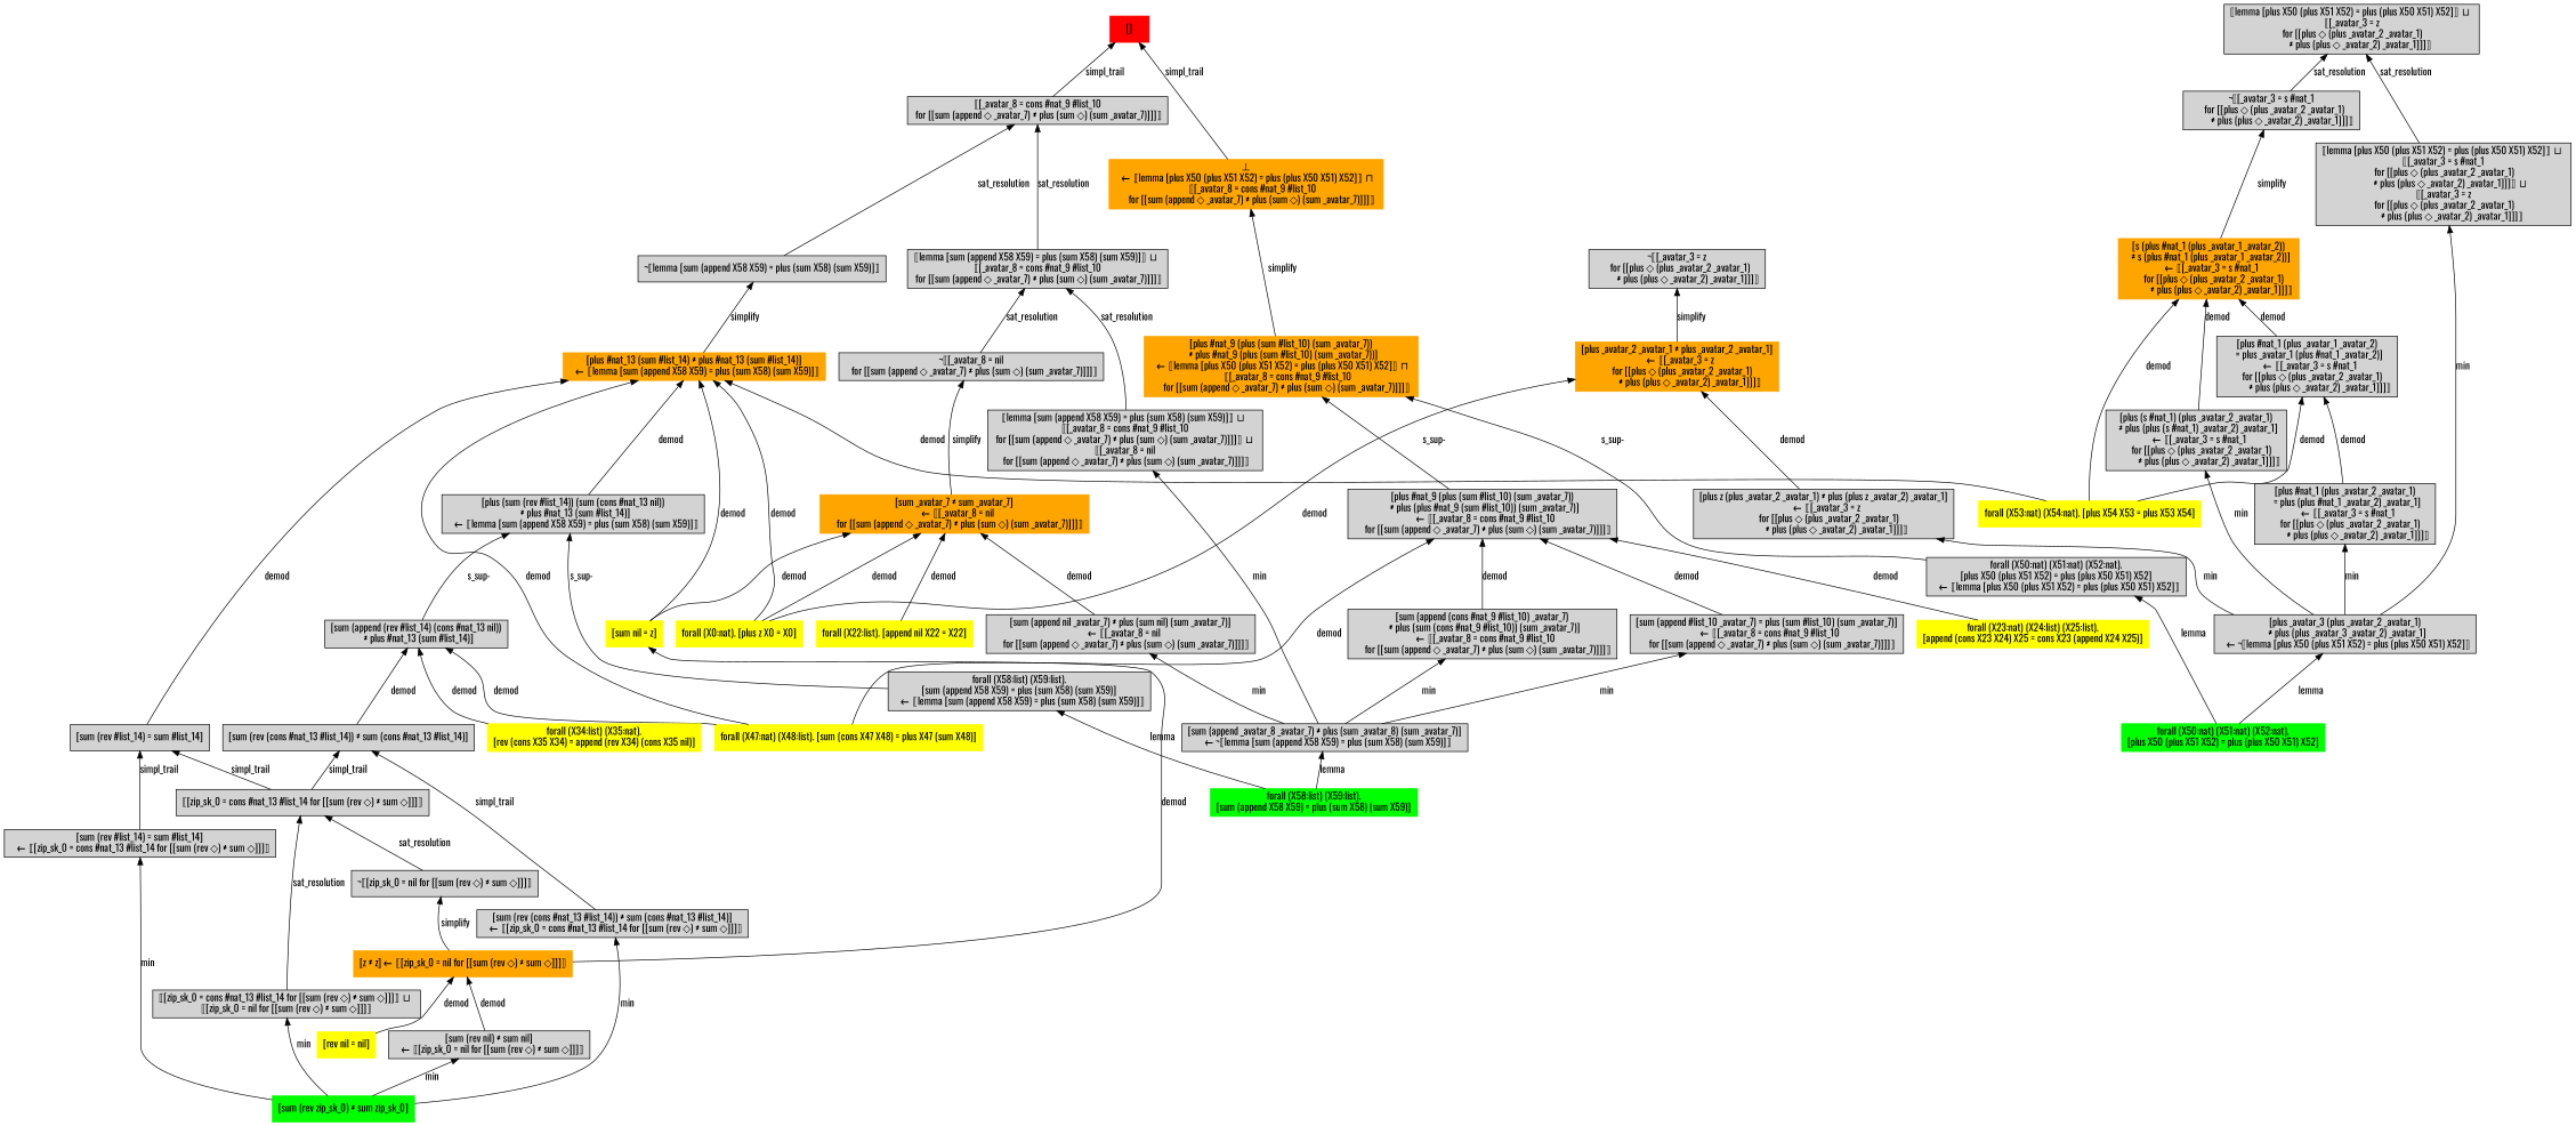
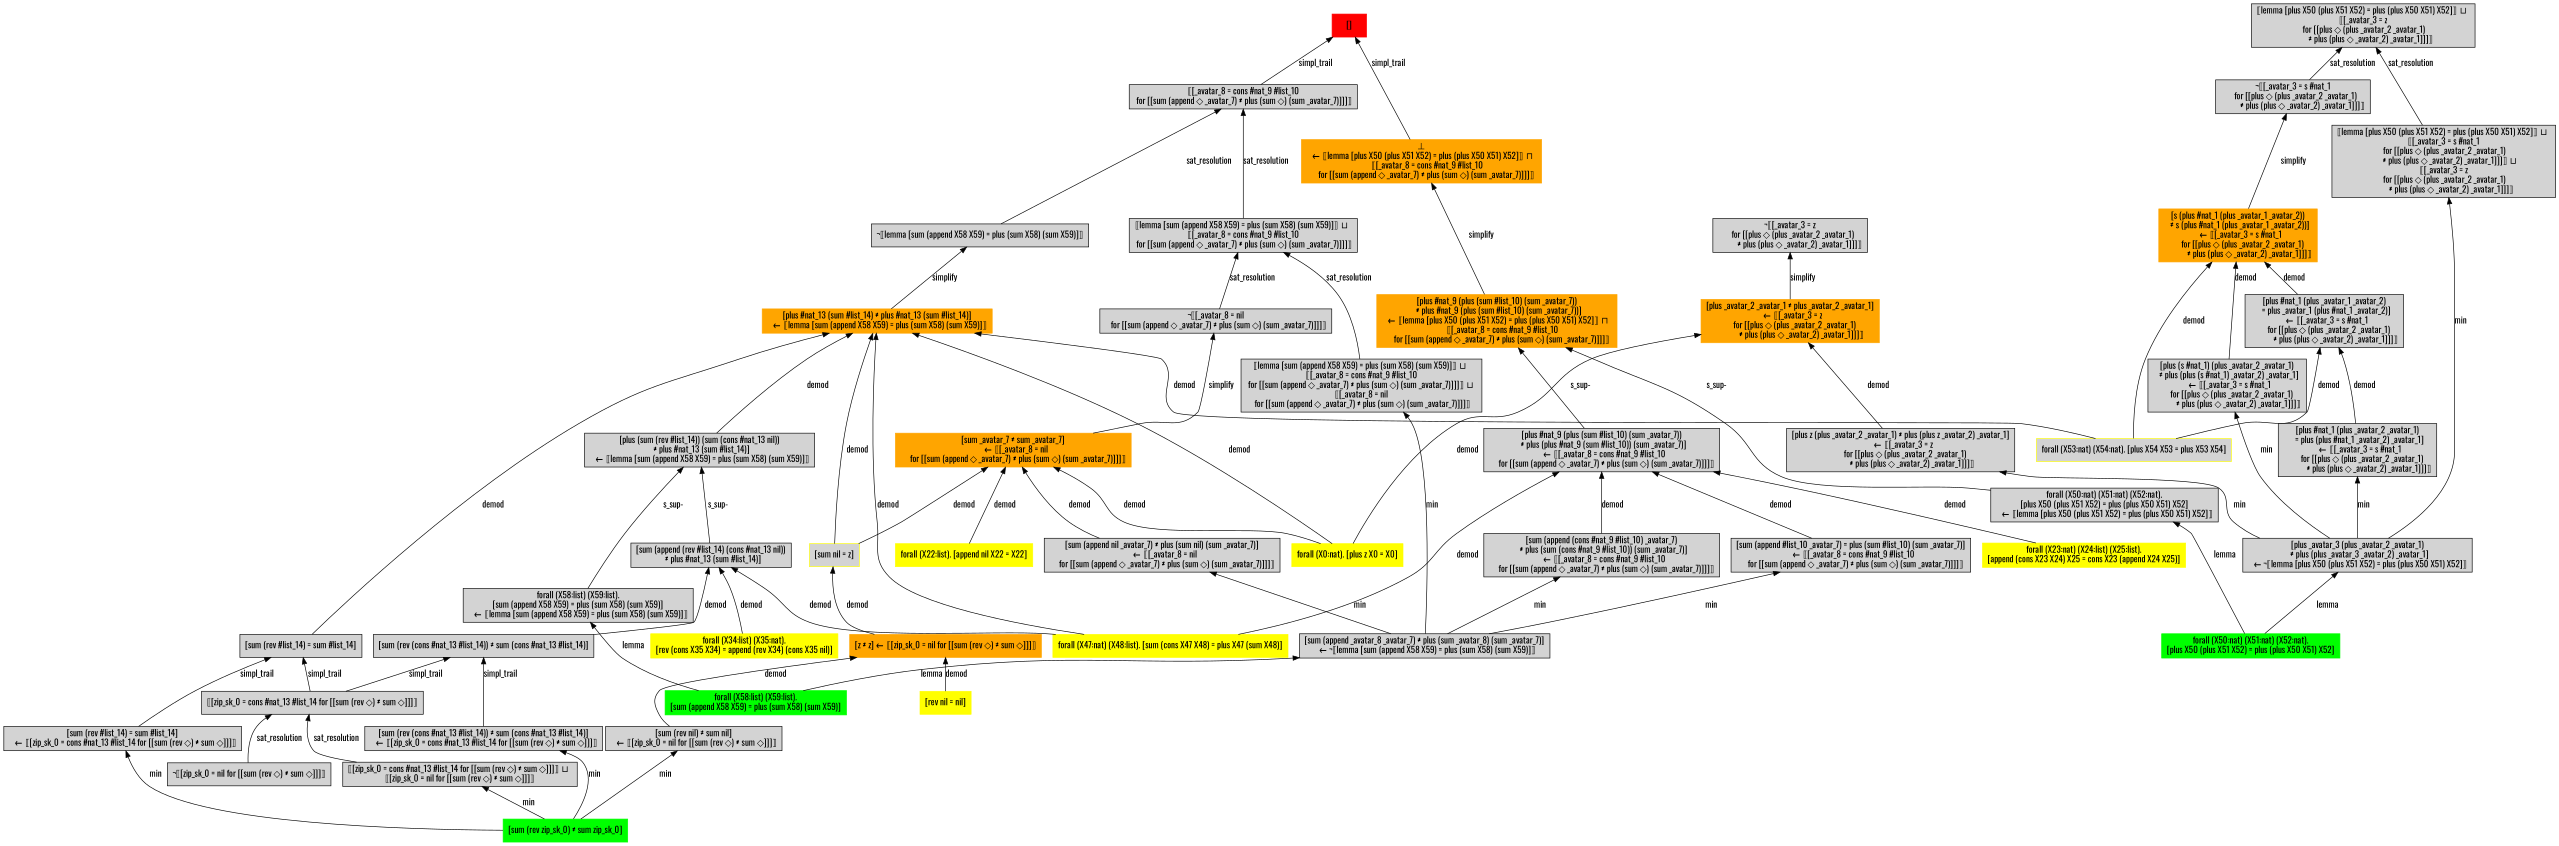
  digraph {
    fontname=Oswald
    node [fontname=Oswald shape=box style=filled]
    edge [dir=back fontname=Oswald]
    n1 [color=red label="[]"]
    n2 [label="⟦[_avatar_8 = cons #nat_9 #list_10\n for [[sum (append ◇ _avatar_7) ≠ plus (sum ◇) (sum _avatar_7)]]]⟧"]
    n3 [color=orange label="⊥\n  ← ⟦lemma [plus X50 (plus X51 X52) = plus (plus X50 X51) X52]⟧ ⊓ \n    ⟦[_avatar_8 = cons #nat_9 #list_10\n     for [[sum (append ◇ _avatar_7) ≠ plus (sum ◇) (sum _avatar_7)]]]⟧"]
    n4 [label="¬⟦lemma [sum (append X58 X59) = plus (sum X58) (sum X59)]⟧"]
    n5 [label="⟦lemma [sum (append X58 X59) = plus (sum X58) (sum X59)]⟧ ⊔ \n⟦[_avatar_8 = cons #nat_9 #list_10\n for [[sum (append ◇ _avatar_7) ≠ plus (sum ◇) (sum _avatar_7)]]]⟧"]
    n6 [color=orange label="[plus #nat_9 (plus (sum #list_10) (sum _avatar_7))\n  ≠ plus #nat_9 (plus (sum #list_10) (sum _avatar_7))]\n  ← ⟦lemma [plus X50 (plus X51 X52) = plus (plus X50 X51) X52]⟧ ⊓ \n    ⟦[_avatar_8 = cons #nat_9 #list_10\n     for [[sum (append ◇ _avatar_7) ≠ plus (sum ◇) (sum _avatar_7)]]]⟧"]
    n7 [color=orange label="[plus #nat_13 (sum #list_14) ≠ plus #nat_13 (sum #list_14)]\n  ← ⟦lemma [sum (append X58 X59) = plus (sum X58) (sum X59)]⟧"]
    n8 [label="¬⟦[_avatar_8 = nil\n   for [[sum (append ◇ _avatar_7) ≠ plus (sum ◇) (sum _avatar_7)]]]⟧"]
    n9 [label="⟦lemma [sum (append X58 X59) = plus (sum X58) (sum X59)]⟧ ⊔ \n⟦[_avatar_8 = cons #nat_9 #list_10\n for [[sum (append ◇ _avatar_7) ≠ plus (sum ◇) (sum _avatar_7)]]]⟧ ⊔ \n⟦[_avatar_8 = nil\n for [[sum (append ◇ _avatar_7) ≠ plus (sum ◇) (sum _avatar_7)]]]⟧"]
    n10 [label="[sum (rev #list_14) = sum #list_14]"]
-   n11 [color=yellow label="[sum nil = z]"]
+   n11 [color=yellow label="[sum nil = z]" fillcolor=lightgrey]
    n12 [color=yellow label="forall (X47:nat) (X48:list). [sum (cons X47 X48) = plus X47 (sum X48)]"]
-   n13 [color=yellow label="forall (X53:nat) (X54:nat). [plus X54 X53 = plus X53 X54]"]
+   n13 [color=yellow label="forall (X53:nat) (X54:nat). [plus X54 X53 = plus X53 X54]" fillcolor=lightgrey]
    n14 [color=yellow label="forall (X0:nat). [plus z X0 = X0]"]
    n15 [label="[plus (sum (rev #list_14)) (sum (cons #nat_13 nil))\n  ≠ plus #nat_13 (sum #list_14)]\n  ← ⟦lemma [sum (append X58 X59) = plus (sum X58) (sum X59)]⟧"]
    n16 [label="⟦[zip_sk_0 = cons #nat_13 #list_14 for [[sum (rev ◇) ≠ sum ◇]]]⟧"]
    n17 [label="[sum (rev #list_14) = sum #list_14]\n  ← ⟦[zip_sk_0 = cons #nat_13 #list_14 for [[sum (rev ◇) ≠ sum ◇]]]⟧"]
    n18 [color=orange label="[z ≠ z] ← ⟦[zip_sk_0 = nil for [[sum (rev ◇) ≠ sum ◇]]]⟧"]
    n19 [label="[sum (append (rev #list_14) (cons #nat_13 nil))\n  ≠ plus #nat_13 (sum #list_14)]"]
    n20 [label="forall (X58:list) (X59:list).\n[sum (append X58 X59) = plus (sum X58) (sum X59)]\n  ← ⟦lemma [sum (append X58 X59) = plus (sum X58) (sum X59)]⟧"]
    n21 [label="¬⟦[zip_sk_0 = nil for [[sum (rev ◇) ≠ sum ◇]]]⟧"]
    n22 [label="⟦[zip_sk_0 = cons #nat_13 #list_14 for [[sum (rev ◇) ≠ sum ◇]]]⟧ ⊔ \n⟦[zip_sk_0 = nil for [[sum (rev ◇) ≠ sum ◇]]]⟧"]
    n23 [color=green label="[sum (rev zip_sk_0) ≠ sum zip_sk_0]"]
    n24 [color=yellow label="[rev nil = nil]"]
    n25 [label="[sum (rev nil) ≠ sum nil]\n  ← ⟦[zip_sk_0 = nil for [[sum (rev ◇) ≠ sum ◇]]]⟧"]
    n26 [color=yellow label="forall (X34:list) (X35:nat).\n[rev (cons X35 X34) = append (rev X34) (cons X35 nil)]"]
    n27 [label="[sum (rev (cons #nat_13 #list_14)) ≠ sum (cons #nat_13 #list_14)]"]
    n28 [color=green label="forall (X58:list) (X59:list).\n[sum (append X58 X59) = plus (sum X58) (sum X59)]"]
    n29 [label="[sum (rev (cons #nat_13 #list_14)) ≠ sum (cons #nat_13 #list_14)]\n  ← ⟦[zip_sk_0 = cons #nat_13 #list_14 for [[sum (rev ◇) ≠ sum ◇]]]⟧"]
    n30 [color=orange label="[sum _avatar_7 ≠ sum _avatar_7]\n  ← ⟦[_avatar_8 = nil\n     for [[sum (append ◇ _avatar_7) ≠ plus (sum ◇) (sum _avatar_7)]]]⟧"]
    n31 [label="[sum (append _avatar_8 _avatar_7) ≠ plus (sum _avatar_8) (sum _avatar_7)]\n  ← ¬⟦lemma [sum (append X58 X59) = plus (sum X58) (sum X59)]⟧"]
    n32 [color=yellow label="forall (X22:list). [append nil X22 = X22]"]
    n33 [label="[sum (append nil _avatar_7) ≠ plus (sum nil) (sum _avatar_7)]\n  ← ⟦[_avatar_8 = nil\n     for [[sum (append ◇ _avatar_7) ≠ plus (sum ◇) (sum _avatar_7)]]]⟧"]
    n34 [label="¬⟦[_avatar_3 = z\n   for [[plus ◇ (plus _avatar_2 _avatar_1)\n          ≠ plus (plus ◇ _avatar_2) _avatar_1]]]⟧"]
    n35 [color=orange label="[plus _avatar_2 _avatar_1 ≠ plus _avatar_2 _avatar_1]\n  ← ⟦[_avatar_3 = z\n     for [[plus ◇ (plus _avatar_2 _avatar_1)\n            ≠ plus (plus ◇ _avatar_2) _avatar_1]]]⟧"]
    n36 [label="⟦lemma [plus X50 (plus X51 X52) = plus (plus X50 X51) X52]⟧ ⊔ \n⟦[_avatar_3 = z\n for [[plus ◇ (plus _avatar_2 _avatar_1)\n        ≠ plus (plus ◇ _avatar_2) _avatar_1]]]⟧"]
    n37 [label="¬⟦[_avatar_3 = s #nat_1\n   for [[plus ◇ (plus _avatar_2 _avatar_1)\n          ≠ plus (plus ◇ _avatar_2) _avatar_1]]]⟧"]
    n38 [label="⟦lemma [plus X50 (plus X51 X52) = plus (plus X50 X51) X52]⟧ ⊔ \n⟦[_avatar_3 = s #nat_1\n for [[plus ◇ (plus _avatar_2 _avatar_1)\n        ≠ plus (plus ◇ _avatar_2) _avatar_1]]]⟧ ⊔ \n⟦[_avatar_3 = z\n for [[plus ◇ (plus _avatar_2 _avatar_1)\n        ≠ plus (plus ◇ _avatar_2) _avatar_1]]]⟧"]
    n39 [label="[plus z (plus _avatar_2 _avatar_1) ≠ plus (plus z _avatar_2) _avatar_1]\n  ← ⟦[_avatar_3 = z\n     for [[plus ◇ (plus _avatar_2 _avatar_1)\n            ≠ plus (plus ◇ _avatar_2) _avatar_1]]]⟧"]
    n40 [label="[plus _avatar_3 (plus _avatar_2 _avatar_1)\n  ≠ plus (plus _avatar_3 _avatar_2) _avatar_1]\n  ← ¬⟦lemma [plus X50 (plus X51 X52) = plus (plus X50 X51) X52]⟧"]
    n41 [color=green label="forall (X50:nat) (X51:nat) (X52:nat).\n[plus X50 (plus X51 X52) = plus (plus X50 X51) X52]"]
    n42 [color=orange label="[s (plus #nat_1 (plus _avatar_1 _avatar_2))\n  ≠ s (plus #nat_1 (plus _avatar_1 _avatar_2))]\n  ← ⟦[_avatar_3 = s #nat_1\n     for [[plus ◇ (plus _avatar_2 _avatar_1)\n            ≠ plus (plus ◇ _avatar_2) _avatar_1]]]⟧"]
    n43 [label="[plus #nat_1 (plus _avatar_1 _avatar_2)\n  = plus _avatar_1 (plus #nat_1 _avatar_2)]\n  ← ⟦[_avatar_3 = s #nat_1\n     for [[plus ◇ (plus _avatar_2 _avatar_1)\n            ≠ plus (plus ◇ _avatar_2) _avatar_1]]]⟧"]
    n44 [label="[plus (s #nat_1) (plus _avatar_2 _avatar_1)\n  ≠ plus (plus (s #nat_1) _avatar_2) _avatar_1]\n  ← ⟦[_avatar_3 = s #nat_1\n     for [[plus ◇ (plus _avatar_2 _avatar_1)\n            ≠ plus (plus ◇ _avatar_2) _avatar_1]]]⟧"]
    n45 [label="[plus #nat_1 (plus _avatar_2 _avatar_1)\n  = plus (plus #nat_1 _avatar_2) _avatar_1]\n  ← ⟦[_avatar_3 = s #nat_1\n     for [[plus ◇ (plus _avatar_2 _avatar_1)\n            ≠ plus (plus ◇ _avatar_2) _avatar_1]]]⟧"]
    n46 [label="[plus #nat_9 (plus (sum #list_10) (sum _avatar_7))\n  ≠ plus (plus #nat_9 (sum #list_10)) (sum _avatar_7)]\n  ← ⟦[_avatar_8 = cons #nat_9 #list_10\n     for [[sum (append ◇ _avatar_7) ≠ plus (sum ◇) (sum _avatar_7)]]]⟧"]
    n47 [label="forall (X50:nat) (X51:nat) (X52:nat).\n[plus X50 (plus X51 X52) = plus (plus X50 X51) X52]\n  ← ⟦lemma [plus X50 (plus X51 X52) = plus (plus X50 X51) X52]⟧"]
    n48 [color=yellow label="forall (X23:nat) (X24:list) (X25:list).\n[append (cons X23 X24) X25 = cons X23 (append X24 X25)]"]
    n49 [label="[sum (append #list_10 _avatar_7) = plus (sum #list_10) (sum _avatar_7)]\n  ← ⟦[_avatar_8 = cons #nat_9 #list_10\n     for [[sum (append ◇ _avatar_7) ≠ plus (sum ◇) (sum _avatar_7)]]]⟧"]
    n50 [label="[sum (append (cons #nat_9 #list_10) _avatar_7)\n  ≠ plus (sum (cons #nat_9 #list_10)) (sum _avatar_7)]\n  ← ⟦[_avatar_8 = cons #nat_9 #list_10\n     for [[sum (append ◇ _avatar_7) ≠ plus (sum ◇) (sum _avatar_7)]]]⟧"]
    n1 -> n2 [label=simpl_trail]
    n1 -> n3 [label=simpl_trail]
    n2 -> n4 [label=sat_resolution]
    n2 -> n5 [label=sat_resolution]
    n3 -> n6 [label=simplify]
    n4 -> n7 [label=simplify]
    n5 -> n8 [label=sat_resolution]
    n5 -> n9 [label=sat_resolution]
    n6 -> n46 [label="s_sup-"]
    n6 -> n47 [label="s_sup-"]
    n7 -> n10 [label=demod]
    n7 -> n11 [label=demod]
    n7 -> n12 [label=demod]
    n7 -> n13 [label=demod]
    n7 -> n14 [label=demod]
    n7 -> n15 [label=demod]
    n8 -> n30 [label=simplify]
    n9 -> n31 [label=min]
    n10 -> n16 [label=simpl_trail]
    n10 -> n17 [label=simpl_trail]
    n11 -> n18 [label=demod]
    n15 -> n19 [label="s_sup-"]
    n15 -> n20 [label="s_sup-"]
    n16 -> n21 [label=sat_resolution]
    n16 -> n22 [label=sat_resolution]
    n17 -> n23 [label=min]
    n18 -> n24 [label=demod]
    n18 -> n25 [label=demod]
    n19 -> n12 [label=demod]
    n19 -> n26 [label=demod]
    n19 -> n27 [label=demod]
    n20 -> n28 [label=lemma]
-   n21 -> n18 [label=simplify]
    n22 -> n23 [label=min]
    n25 -> n23 [label=min]
    n27 -> n16 [label=simpl_trail]
    n27 -> n29 [label=simpl_trail]
    n29 -> n23 [label=min]
    n30 -> n11 [label=demod]
    n30 -> n14 [label=demod]
    n30 -> n32 [label=demod]
    n30 -> n33 [label=demod]
    n31 -> n28 [label=lemma]
    n33 -> n31 [label=min]
    n34 -> n35 [label=simplify]
    n35 -> n14 [label=demod]
    n35 -> n39 [label=demod]
    n36 -> n37 [label=sat_resolution]
    n36 -> n38 [label=sat_resolution]
    n37 -> n42 [label=simplify]
    n38 -> n40 [label=min]
    n39 -> n40 [label=min]
    n40 -> n41 [label=lemma]
    n42 -> n13 [label=demod]
    n42 -> n43 [label=demod]
    n42 -> n44 [label=demod]
    n43 -> n13 [label=demod]
    n43 -> n45 [label=demod]
    n44 -> n40 [label=min]
    n45 -> n40 [label=min]
    n46 -> n12 [label=demod]
    n46 -> n48 [label=demod]
    n46 -> n49 [label=demod]
    n46 -> n50 [label=demod]
    n47 -> n41 [label=lemma]
    n49 -> n31 [label=min]
    n50 -> n31 [label=min]
  }
